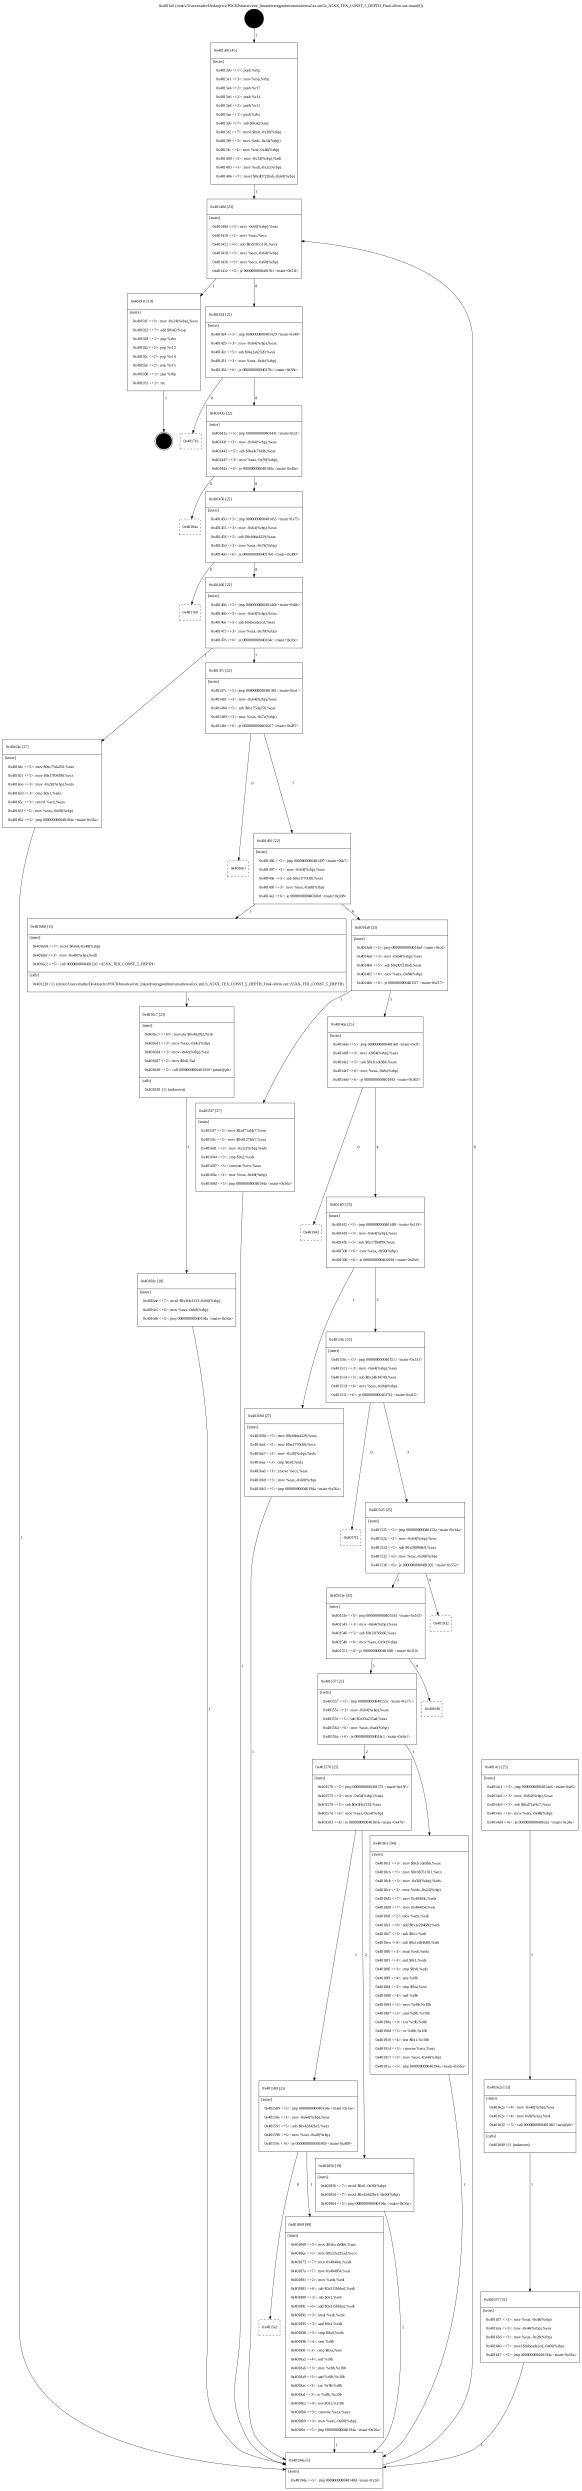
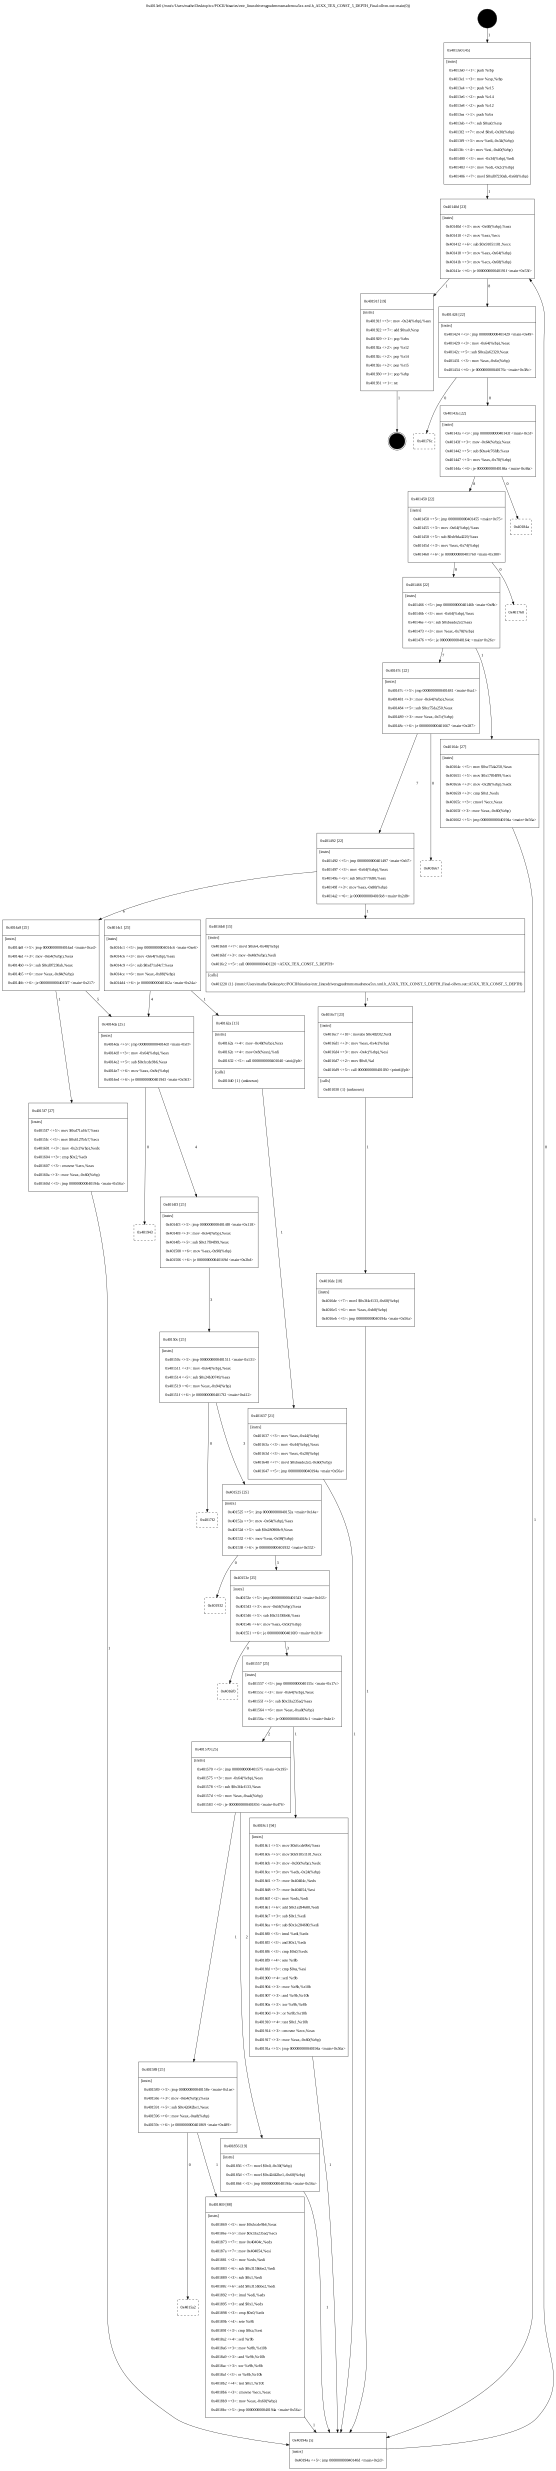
  digraph {
    fontname="Liberation Serif"
    label="0x4013e0 (/mnt/c/Users/mathe/Desktop/tcc/POCII/binaries/extr_linuxdriversgpudrmmsmadrenoa5xx.xml.h_A5XX_TEX_CONST_5_DEPTH_Final-ollvm.out::main(0))"
    labelloc=t
    node [fontname="Liberation Serif" shape=record]
    edge [fontname="Liberation Serif"]
    Entry [fillcolor=black height=0.3 shape=circle style=filled width=0.3]
    n2 [label="{\n     0x4013e0 [45]\l\n     | [instrs]\l\n     &nbsp;&nbsp;0x4013e0 \<+1\>: push %rbp\l\n     &nbsp;&nbsp;0x4013e1 \<+3\>: mov %rsp,%rbp\l\n     &nbsp;&nbsp;0x4013e4 \<+2\>: push %r15\l\n     &nbsp;&nbsp;0x4013e6 \<+2\>: push %r14\l\n     &nbsp;&nbsp;0x4013e8 \<+2\>: push %r12\l\n     &nbsp;&nbsp;0x4013ea \<+1\>: push %rbx\l\n     &nbsp;&nbsp;0x4013eb \<+7\>: sub $0xa0,%rsp\l\n     &nbsp;&nbsp;0x4013f2 \<+7\>: movl $0x0,-0x30(%rbp)\l\n     &nbsp;&nbsp;0x4013f9 \<+3\>: mov %edi,-0x34(%rbp)\l\n     &nbsp;&nbsp;0x4013fc \<+4\>: mov %rsi,-0x40(%rbp)\l\n     &nbsp;&nbsp;0x401400 \<+3\>: mov -0x34(%rbp),%edi\l\n     &nbsp;&nbsp;0x401403 \<+3\>: mov %edi,-0x2c(%rbp)\l\n     &nbsp;&nbsp;0x401406 \<+7\>: movl $0xd07230ab,-0x60(%rbp)\l\n  }"]
    n3 [label="{\n     0x40140d [23]\l\n     | [instrs]\l\n     &nbsp;&nbsp;0x40140d \<+3\>: mov -0x60(%rbp),%eax\l\n     &nbsp;&nbsp;0x401410 \<+2\>: mov %eax,%ecx\l\n     &nbsp;&nbsp;0x401412 \<+6\>: sub $0x91051101,%ecx\l\n     &nbsp;&nbsp;0x401418 \<+3\>: mov %eax,-0x64(%rbp)\l\n     &nbsp;&nbsp;0x40141b \<+3\>: mov %ecx,-0x68(%rbp)\l\n     &nbsp;&nbsp;0x40141e \<+6\>: je 000000000040191f \<main+0x53f\>\l\n  }"]
    n4 [label="{\n     0x40191f [19]\l\n     | [instrs]\l\n     &nbsp;&nbsp;0x40191f \<+3\>: mov -0x24(%rbp),%eax\l\n     &nbsp;&nbsp;0x401922 \<+7\>: add $0xa0,%rsp\l\n     &nbsp;&nbsp;0x401929 \<+1\>: pop %rbx\l\n     &nbsp;&nbsp;0x40192a \<+2\>: pop %r12\l\n     &nbsp;&nbsp;0x40192c \<+2\>: pop %r14\l\n     &nbsp;&nbsp;0x40192e \<+2\>: pop %r15\l\n     &nbsp;&nbsp;0x401930 \<+1\>: pop %rbp\l\n     &nbsp;&nbsp;0x401931 \<+1\>: ret\l\n  }"]
    n5 [label="{\n     0x401424 [22]\l\n     | [instrs]\l\n     &nbsp;&nbsp;0x401424 \<+5\>: jmp 0000000000401429 \<main+0x49\>\l\n     &nbsp;&nbsp;0x401429 \<+3\>: mov -0x64(%rbp),%eax\l\n     &nbsp;&nbsp;0x40142c \<+5\>: sub $0xa2a62320,%eax\l\n     &nbsp;&nbsp;0x401431 \<+3\>: mov %eax,-0x6c(%rbp)\l\n     &nbsp;&nbsp;0x401434 \<+6\>: je 000000000040176c \<main+0x38c\>\l\n  }"]
    Exit [fillcolor=black height=0.3 peripheries=2 shape=circle style=filled width=0.3]
    n7 [label="{\n     0x40176c\l\n  }" style=dashed]
    n8 [label="{\n     0x40143a [22]\l\n     | [instrs]\l\n     &nbsp;&nbsp;0x40143a \<+5\>: jmp 000000000040143f \<main+0x5f\>\l\n     &nbsp;&nbsp;0x40143f \<+3\>: mov -0x64(%rbp),%eax\l\n     &nbsp;&nbsp;0x401442 \<+5\>: sub $0xa4c76fdb,%eax\l\n     &nbsp;&nbsp;0x401447 \<+3\>: mov %eax,-0x70(%rbp)\l\n     &nbsp;&nbsp;0x40144a \<+6\>: je 000000000040184a \<main+0x46a\>\l\n  }"]
    n9 [label="{\n     0x40184a\l\n  }" style=dashed]
    n10 [label="{\n     0x401450 [22]\l\n     | [instrs]\l\n     &nbsp;&nbsp;0x401450 \<+5\>: jmp 0000000000401455 \<main+0x75\>\l\n     &nbsp;&nbsp;0x401455 \<+3\>: mov -0x64(%rbp),%eax\l\n     &nbsp;&nbsp;0x401458 \<+5\>: sub $0xb9da4229,%eax\l\n     &nbsp;&nbsp;0x40145d \<+3\>: mov %eax,-0x74(%rbp)\l\n     &nbsp;&nbsp;0x401460 \<+6\>: je 0000000000401760 \<main+0x380\>\l\n  }"]
    n11 [label="{\n     0x401760\l\n  }" style=dashed]
    n12 [label="{\n     0x401466 [22]\l\n     | [instrs]\l\n     &nbsp;&nbsp;0x401466 \<+5\>: jmp 000000000040146b \<main+0x8b\>\l\n     &nbsp;&nbsp;0x40146b \<+3\>: mov -0x64(%rbp),%eax\l\n     &nbsp;&nbsp;0x40146e \<+5\>: sub $0xbeade2cd,%eax\l\n     &nbsp;&nbsp;0x401473 \<+3\>: mov %eax,-0x78(%rbp)\l\n     &nbsp;&nbsp;0x401476 \<+6\>: je 000000000040164c \<main+0x26c\>\l\n  }"]
    n13 [label="{\n     0x4015a2\l\n  }" style=dashed]
    n14 [label="{\n     0x40164c [27]\l\n     | [instrs]\l\n     &nbsp;&nbsp;0x40164c \<+5\>: mov $0xc75da250,%eax\l\n     &nbsp;&nbsp;0x401651 \<+5\>: mov $0x17f04f99,%ecx\l\n     &nbsp;&nbsp;0x401656 \<+3\>: mov -0x28(%rbp),%edx\l\n     &nbsp;&nbsp;0x401659 \<+3\>: cmp $0x1,%edx\l\n     &nbsp;&nbsp;0x40165c \<+3\>: cmovl %ecx,%eax\l\n     &nbsp;&nbsp;0x40165f \<+3\>: mov %eax,-0x60(%rbp)\l\n     &nbsp;&nbsp;0x401662 \<+5\>: jmp 000000000040194a \<main+0x56a\>\l\n  }"]
    n15 [label="{\n     0x40147c [22]\l\n     | [instrs]\l\n     &nbsp;&nbsp;0x40147c \<+5\>: jmp 0000000000401481 \<main+0xa1\>\l\n     &nbsp;&nbsp;0x401481 \<+3\>: mov -0x64(%rbp),%eax\l\n     &nbsp;&nbsp;0x401484 \<+5\>: sub $0xc75da250,%eax\l\n     &nbsp;&nbsp;0x401489 \<+3\>: mov %eax,-0x7c(%rbp)\l\n     &nbsp;&nbsp;0x40148c \<+6\>: je 0000000000401667 \<main+0x287\>\l\n  }"]
    n16 [label="{\n     0x401869 [88]\l\n     | [instrs]\l\n     &nbsp;&nbsp;0x401869 \<+5\>: mov $0xfccde9b6,%eax\l\n     &nbsp;&nbsp;0x40186e \<+5\>: mov $0x33a235ad,%ecx\l\n     &nbsp;&nbsp;0x401873 \<+7\>: mov 0x40404c,%edx\l\n     &nbsp;&nbsp;0x40187a \<+7\>: mov 0x404054,%esi\l\n     &nbsp;&nbsp;0x401881 \<+2\>: mov %edx,%edi\l\n     &nbsp;&nbsp;0x401883 \<+6\>: sub $0x315bbbe2,%edi\l\n     &nbsp;&nbsp;0x401889 \<+3\>: sub $0x1,%edi\l\n     &nbsp;&nbsp;0x40188c \<+6\>: add $0x315bbbe2,%edi\l\n     &nbsp;&nbsp;0x401892 \<+3\>: imul %edi,%edx\l\n     &nbsp;&nbsp;0x401895 \<+3\>: and $0x1,%edx\l\n     &nbsp;&nbsp;0x401898 \<+3\>: cmp $0x0,%edx\l\n     &nbsp;&nbsp;0x40189b \<+4\>: sete %r8b\l\n     &nbsp;&nbsp;0x40189f \<+3\>: cmp $0xa,%esi\l\n     &nbsp;&nbsp;0x4018a2 \<+4\>: setl %r9b\l\n     &nbsp;&nbsp;0x4018a6 \<+3\>: mov %r8b,%r10b\l\n     &nbsp;&nbsp;0x4018a9 \<+3\>: and %r9b,%r10b\l\n     &nbsp;&nbsp;0x4018ac \<+3\>: xor %r9b,%r8b\l\n     &nbsp;&nbsp;0x4018af \<+3\>: or %r8b,%r10b\l\n     &nbsp;&nbsp;0x4018b2 \<+4\>: test $0x1,%r10b\l\n     &nbsp;&nbsp;0x4018b6 \<+3\>: cmovne %ecx,%eax\l\n     &nbsp;&nbsp;0x4018b9 \<+3\>: mov %eax,-0x60(%rbp)\l\n     &nbsp;&nbsp;0x4018bc \<+5\>: jmp 000000000040194a \<main+0x56a\>\l\n  }"]
    n17 [label="{\n     0x40194a [5]\l\n     | [instrs]\l\n     &nbsp;&nbsp;0x40194a \<+5\>: jmp 000000000040140d \<main+0x2d\>\l\n  }"]
    n18 [label="{\n     0x401667\l\n  }" style=dashed]
    n19 [label="{\n     0x401492 [22]\l\n     | [instrs]\l\n     &nbsp;&nbsp;0x401492 \<+5\>: jmp 0000000000401497 \<main+0xb7\>\l\n     &nbsp;&nbsp;0x401497 \<+3\>: mov -0x64(%rbp),%eax\l\n     &nbsp;&nbsp;0x40149a \<+5\>: sub $0xcf770c80,%eax\l\n     &nbsp;&nbsp;0x40149f \<+3\>: mov %eax,-0x80(%rbp)\l\n     &nbsp;&nbsp;0x4014a2 \<+6\>: je 00000000004016b8 \<main+0x2d8\>\l\n  }"]
    n20 [label="{\n     0x401589 [25]\l\n     | [instrs]\l\n     &nbsp;&nbsp;0x401589 \<+5\>: jmp 000000000040158e \<main+0x1ae\>\l\n     &nbsp;&nbsp;0x40158e \<+3\>: mov -0x64(%rbp),%eax\l\n     &nbsp;&nbsp;0x401591 \<+5\>: sub $0x42d42be1,%eax\l\n     &nbsp;&nbsp;0x401596 \<+6\>: mov %eax,-0xa8(%rbp)\l\n     &nbsp;&nbsp;0x40159c \<+6\>: je 0000000000401869 \<main+0x489\>\l\n  }"]
    n21 [label="{\n     0x4016b8 [15]\l\n     | [instrs]\l\n     &nbsp;&nbsp;0x4016b8 \<+7\>: movl $0x64,-0x48(%rbp)\l\n     &nbsp;&nbsp;0x4016bf \<+3\>: mov -0x48(%rbp),%edi\l\n     &nbsp;&nbsp;0x4016c2 \<+5\>: call 0000000000401220 \<A5XX_TEX_CONST_5_DEPTH\>\l\n     | [calls]\l\n     &nbsp;&nbsp;0x401220 \{1\} (/mnt/c/Users/mathe/Desktop/tcc/POCII/binaries/extr_linuxdriversgpudrmmsmadrenoa5xx.xml.h_A5XX_TEX_CONST_5_DEPTH_Final-ollvm.out::A5XX_TEX_CONST_5_DEPTH)\l\n  }"]
    n22 [label="{\n     0x4014a8 [25]\l\n     | [instrs]\l\n     &nbsp;&nbsp;0x4014a8 \<+5\>: jmp 00000000004014ad \<main+0xcd\>\l\n     &nbsp;&nbsp;0x4014ad \<+3\>: mov -0x64(%rbp),%eax\l\n     &nbsp;&nbsp;0x4014b0 \<+5\>: sub $0xd07230ab,%eax\l\n     &nbsp;&nbsp;0x4014b5 \<+6\>: mov %eax,-0x84(%rbp)\l\n     &nbsp;&nbsp;0x4014bb \<+6\>: je 00000000004015f7 \<main+0x217\>\l\n  }"]
    n23 [label="{\n     0x401856 [19]\l\n     | [instrs]\l\n     &nbsp;&nbsp;0x401856 \<+7\>: movl $0x0,-0x30(%rbp)\l\n     &nbsp;&nbsp;0x40185d \<+7\>: movl $0x42d42be1,-0x60(%rbp)\l\n     &nbsp;&nbsp;0x401864 \<+5\>: jmp 000000000040194a \<main+0x56a\>\l\n  }"]
    n24 [label="{\n     0x4016c7 [23]\l\n     | [instrs]\l\n     &nbsp;&nbsp;0x4016c7 \<+10\>: movabs $0x4020f2,%rdi\l\n     &nbsp;&nbsp;0x4016d1 \<+3\>: mov %eax,-0x4c(%rbp)\l\n     &nbsp;&nbsp;0x4016d4 \<+3\>: mov -0x4c(%rbp),%esi\l\n     &nbsp;&nbsp;0x4016d7 \<+2\>: mov $0x0,%al\l\n     &nbsp;&nbsp;0x4016d9 \<+5\>: call 0000000000401030 \<printf@plt\>\l\n     | [calls]\l\n     &nbsp;&nbsp;0x401030 \{1\} (unknown)\l\n  }"]
    n25 [label="{\n     0x4015f7 [27]\l\n     | [instrs]\l\n     &nbsp;&nbsp;0x4015f7 \<+5\>: mov $0xd71af4c7,%eax\l\n     &nbsp;&nbsp;0x4015fc \<+5\>: mov $0x6127bfc7,%ecx\l\n     &nbsp;&nbsp;0x401601 \<+3\>: mov -0x2c(%rbp),%edx\l\n     &nbsp;&nbsp;0x401604 \<+3\>: cmp $0x2,%edx\l\n     &nbsp;&nbsp;0x401607 \<+3\>: cmovne %ecx,%eax\l\n     &nbsp;&nbsp;0x40160a \<+3\>: mov %eax,-0x60(%rbp)\l\n     &nbsp;&nbsp;0x40160d \<+5\>: jmp 000000000040194a \<main+0x56a\>\l\n  }"]
    n26 [label="{\n     0x4014da [25]\l\n     | [instrs]\l\n     &nbsp;&nbsp;0x4014da \<+5\>: jmp 00000000004014df \<main+0xff\>\l\n     &nbsp;&nbsp;0x4014df \<+3\>: mov -0x64(%rbp),%eax\l\n     &nbsp;&nbsp;0x4014e2 \<+5\>: sub $0xfccde9b6,%eax\l\n     &nbsp;&nbsp;0x4014e7 \<+6\>: mov %eax,-0x8c(%rbp)\l\n     &nbsp;&nbsp;0x4014ed \<+6\>: je 0000000000401943 \<main+0x563\>\l\n  }"]
    n27 [label="{\n     0x401570 [25]\l\n     | [instrs]\l\n     &nbsp;&nbsp;0x401570 \<+5\>: jmp 0000000000401575 \<main+0x195\>\l\n     &nbsp;&nbsp;0x401575 \<+3\>: mov -0x64(%rbp),%eax\l\n     &nbsp;&nbsp;0x401578 \<+5\>: sub $0x3f4cf133,%eax\l\n     &nbsp;&nbsp;0x40157d \<+6\>: mov %eax,-0xa4(%rbp)\l\n     &nbsp;&nbsp;0x401583 \<+6\>: je 0000000000401856 \<main+0x476\>\l\n  }"]
    n28 [label="{\n     0x4016de [18]\l\n     | [instrs]\l\n     &nbsp;&nbsp;0x4016de \<+7\>: movl $0x3f4cf133,-0x60(%rbp)\l\n     &nbsp;&nbsp;0x4016e5 \<+6\>: mov %eax,-0xb8(%rbp)\l\n     &nbsp;&nbsp;0x4016eb \<+5\>: jmp 000000000040194a \<main+0x56a\>\l\n  }"]
    n29 [label="{\n     0x4014c1 [25]\l\n     | [instrs]\l\n     &nbsp;&nbsp;0x4014c1 \<+5\>: jmp 00000000004014c6 \<main+0xe6\>\l\n     &nbsp;&nbsp;0x4014c6 \<+3\>: mov -0x64(%rbp),%eax\l\n     &nbsp;&nbsp;0x4014c9 \<+5\>: sub $0xd71af4c7,%eax\l\n     &nbsp;&nbsp;0x4014ce \<+6\>: mov %eax,-0x88(%rbp)\l\n     &nbsp;&nbsp;0x4014d4 \<+6\>: je 000000000040162a \<main+0x24a\>\l\n  }"]
    n30 [label="{\n     0x40162a [13]\l\n     | [instrs]\l\n     &nbsp;&nbsp;0x40162a \<+4\>: mov -0x40(%rbp),%rax\l\n     &nbsp;&nbsp;0x40162e \<+4\>: mov 0x8(%rax),%rdi\l\n     &nbsp;&nbsp;0x401632 \<+5\>: call 0000000000401040 \<atoi@plt\>\l\n     | [calls]\l\n     &nbsp;&nbsp;0x401040 \{1\} (unknown)\l\n  }"]
    n31 [label="{\n     0x4018c1 [94]\l\n     | [instrs]\l\n     &nbsp;&nbsp;0x4018c1 \<+5\>: mov $0xfccde9b6,%eax\l\n     &nbsp;&nbsp;0x4018c6 \<+5\>: mov $0x91051101,%ecx\l\n     &nbsp;&nbsp;0x4018cb \<+3\>: mov -0x30(%rbp),%edx\l\n     &nbsp;&nbsp;0x4018ce \<+3\>: mov %edx,-0x24(%rbp)\l\n     &nbsp;&nbsp;0x4018d1 \<+7\>: mov 0x40404c,%edx\l\n     &nbsp;&nbsp;0x4018d8 \<+7\>: mov 0x404054,%esi\l\n     &nbsp;&nbsp;0x4018df \<+2\>: mov %edx,%edi\l\n     &nbsp;&nbsp;0x4018e1 \<+6\>: add $0x1e284680,%edi\l\n     &nbsp;&nbsp;0x4018e7 \<+3\>: sub $0x1,%edi\l\n     &nbsp;&nbsp;0x4018ea \<+6\>: sub $0x1e284680,%edi\l\n     &nbsp;&nbsp;0x4018f0 \<+3\>: imul %edi,%edx\l\n     &nbsp;&nbsp;0x4018f3 \<+3\>: and $0x1,%edx\l\n     &nbsp;&nbsp;0x4018f6 \<+3\>: cmp $0x0,%edx\l\n     &nbsp;&nbsp;0x4018f9 \<+4\>: sete %r8b\l\n     &nbsp;&nbsp;0x4018fd \<+3\>: cmp $0xa,%esi\l\n     &nbsp;&nbsp;0x401900 \<+4\>: setl %r9b\l\n     &nbsp;&nbsp;0x401904 \<+3\>: mov %r8b,%r10b\l\n     &nbsp;&nbsp;0x401907 \<+3\>: and %r9b,%r10b\l\n     &nbsp;&nbsp;0x40190a \<+3\>: xor %r9b,%r8b\l\n     &nbsp;&nbsp;0x40190d \<+3\>: or %r8b,%r10b\l\n     &nbsp;&nbsp;0x401910 \<+4\>: test $0x1,%r10b\l\n     &nbsp;&nbsp;0x401914 \<+3\>: cmovne %ecx,%eax\l\n     &nbsp;&nbsp;0x401917 \<+3\>: mov %eax,-0x60(%rbp)\l\n     &nbsp;&nbsp;0x40191a \<+5\>: jmp 000000000040194a \<main+0x56a\>\l\n  }"]
    n32 [label="{\n     0x401637 [21]\l\n     | [instrs]\l\n     &nbsp;&nbsp;0x401637 \<+3\>: mov %eax,-0x44(%rbp)\l\n     &nbsp;&nbsp;0x40163a \<+3\>: mov -0x44(%rbp),%eax\l\n     &nbsp;&nbsp;0x40163d \<+3\>: mov %eax,-0x28(%rbp)\l\n     &nbsp;&nbsp;0x401640 \<+7\>: movl $0xbeade2cd,-0x60(%rbp)\l\n     &nbsp;&nbsp;0x401647 \<+5\>: jmp 000000000040194a \<main+0x56a\>\l\n  }"]
    n33 [label="{\n     0x401943\l\n  }" style=dashed]
    n34 [label="{\n     0x4014f3 [25]\l\n     | [instrs]\l\n     &nbsp;&nbsp;0x4014f3 \<+5\>: jmp 00000000004014f8 \<main+0x118\>\l\n     &nbsp;&nbsp;0x4014f8 \<+3\>: mov -0x64(%rbp),%eax\l\n     &nbsp;&nbsp;0x4014fb \<+5\>: sub $0x17f04f99,%eax\l\n     &nbsp;&nbsp;0x401500 \<+6\>: mov %eax,-0x90(%rbp)\l\n     &nbsp;&nbsp;0x401506 \<+6\>: je 000000000040169d \<main+0x2bd\>\l\n  }"]
    n35 [label="{\n     0x401557 [25]\l\n     | [instrs]\l\n     &nbsp;&nbsp;0x401557 \<+5\>: jmp 000000000040155c \<main+0x17c\>\l\n     &nbsp;&nbsp;0x40155c \<+3\>: mov -0x64(%rbp),%eax\l\n     &nbsp;&nbsp;0x40155f \<+5\>: sub $0x33a235ad,%eax\l\n     &nbsp;&nbsp;0x401564 \<+6\>: mov %eax,-0xa0(%rbp)\l\n     &nbsp;&nbsp;0x40156a \<+6\>: je 00000000004018c1 \<main+0x4e1\>\l\n  }"]
-   n36 [label="{\n     0x40169d [27]\l\n     | [instrs]\l\n     &nbsp;&nbsp;0x40169d \<+5\>: mov $0xb9da4229,%eax\l\n     &nbsp;&nbsp;0x4016a2 \<+5\>: mov $0xcf770c80,%ecx\l\n     &nbsp;&nbsp;0x4016a7 \<+3\>: mov -0x28(%rbp),%edx\l\n     &nbsp;&nbsp;0x4016aa \<+3\>: cmp $0x0,%edx\l\n     &nbsp;&nbsp;0x4016ad \<+3\>: cmove %ecx,%eax\l\n     &nbsp;&nbsp;0x4016b0 \<+3\>: mov %eax,-0x60(%rbp)\l\n     &nbsp;&nbsp;0x4016b3 \<+5\>: jmp 000000000040194a \<main+0x56a\>\l\n  }"]
    n37 [label="{\n     0x40150c [25]\l\n     | [instrs]\l\n     &nbsp;&nbsp;0x40150c \<+5\>: jmp 0000000000401511 \<main+0x131\>\l\n     &nbsp;&nbsp;0x401511 \<+3\>: mov -0x64(%rbp),%eax\l\n     &nbsp;&nbsp;0x401514 \<+5\>: sub $0x24b30749,%eax\l\n     &nbsp;&nbsp;0x401519 \<+6\>: mov %eax,-0x94(%rbp)\l\n     &nbsp;&nbsp;0x40151f \<+6\>: je 00000000004017f2 \<main+0x412\>\l\n  }"]
    n38 [label="{\n     0x4016f0\l\n  }" style=dashed]
    n39 [label="{\n     0x4017f2\l\n  }" style=dashed]
    n40 [label="{\n     0x401525 [25]\l\n     | [instrs]\l\n     &nbsp;&nbsp;0x401525 \<+5\>: jmp 000000000040152a \<main+0x14a\>\l\n     &nbsp;&nbsp;0x40152a \<+3\>: mov -0x64(%rbp),%eax\l\n     &nbsp;&nbsp;0x40152d \<+5\>: sub $0x280908c9,%eax\l\n     &nbsp;&nbsp;0x401532 \<+6\>: mov %eax,-0x98(%rbp)\l\n     &nbsp;&nbsp;0x401538 \<+6\>: je 0000000000401932 \<main+0x552\>\l\n  }"]
    n41 [label="{\n     0x40153e [25]\l\n     | [instrs]\l\n     &nbsp;&nbsp;0x40153e \<+5\>: jmp 0000000000401543 \<main+0x163\>\l\n     &nbsp;&nbsp;0x401543 \<+3\>: mov -0x64(%rbp),%eax\l\n     &nbsp;&nbsp;0x401546 \<+5\>: sub $0x31f36b66,%eax\l\n     &nbsp;&nbsp;0x40154b \<+6\>: mov %eax,-0x9c(%rbp)\l\n     &nbsp;&nbsp;0x401551 \<+6\>: je 00000000004016f0 \<main+0x310\>\l\n  }"]
    n42 [label="{\n     0x401932\l\n  }" style=dashed]
    Entry -> n2 [label=" 1"]
    n2 -> n3 [label=" 1"]
    n3 -> n4 [label=" 1"]
    n3 -> n5 [label=" 8"]
    n4 -> Exit [label=" 1"]
    n5 -> n7 [label=" 0"]
    n5 -> n8 [label=" 8"]
    n8 -> n9 [label=" 0"]
    n8 -> n10 [label=" 8"]
    n10 -> n11 [label=" 0"]
    n10 -> n12 [label=" 8"]
    n12 -> n14 [label=" 1"]
    n12 -> n15 [label=" 7"]
    n14 -> n17 [label=" 1"]
    n15 -> n18 [label=" 0"]
    n15 -> n19 [label=" 7"]
    n16 -> n17 [label=" 1"]
    n17 -> n3 [label=" 8"]
    n19 -> n21 [label=" 1"]
    n19 -> n22 [label=" 6"]
    n20 -> n13 [label=" 0"]
    n20 -> n16 [label=" 1"]
    n21 -> n24 [label=" 1"]
    n22 -> n25 [label=" 1"]
    n22 -> n26 [label=" 5"]
    n23 -> n17 [label=" 1"]
    n24 -> n28 [label=" 1"]
    n25 -> n17 [label=" 1"]
    n26 -> n33 [label=" 0"]
    n26 -> n34 [label=" 4"]
    n27 -> n20 [label=" 1"]
    n27 -> n23 [label=" 2"]
    n28 -> n17 [label=" 1"]
+   n29 -> n26 [label=" 4"]
    n29 -> n30 [label=" 1"]
    n30 -> n32 [label=" 1"]
    n31 -> n17 [label=" 1"]
    n32 -> n17 [label=" 1"]
-   n34 -> n36 [label=" 1"]
    n34 -> n37 [label=" 3"]
    n35 -> n27 [label=" 2"]
    n35 -> n31 [label=" 1"]
-   n36 -> n17 [label=" 1"]
    n37 -> n39 [label=" 0"]
    n37 -> n40 [label=" 3"]
    n40 -> n41 [label=" 3"]
    n40 -> n42 [label=" 0"]
    n41 -> n35 [label=" 3"]
    n41 -> n38 [label=" 0"]
  }
